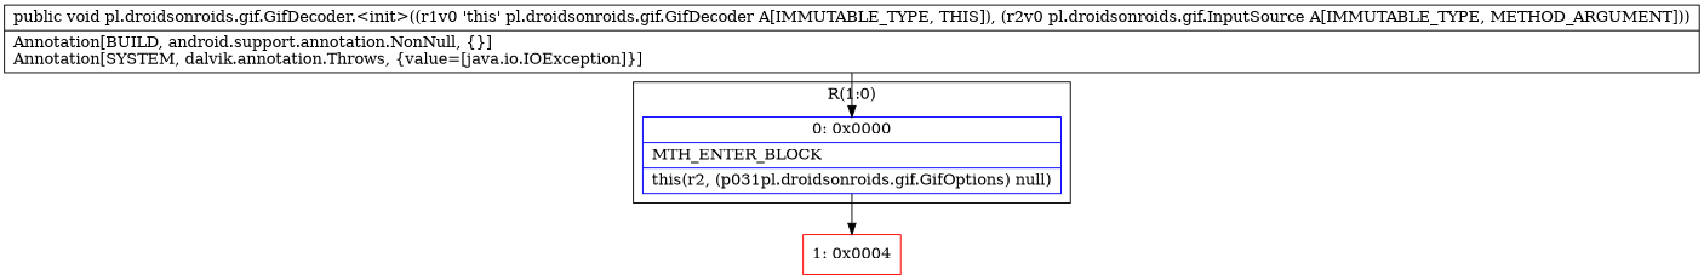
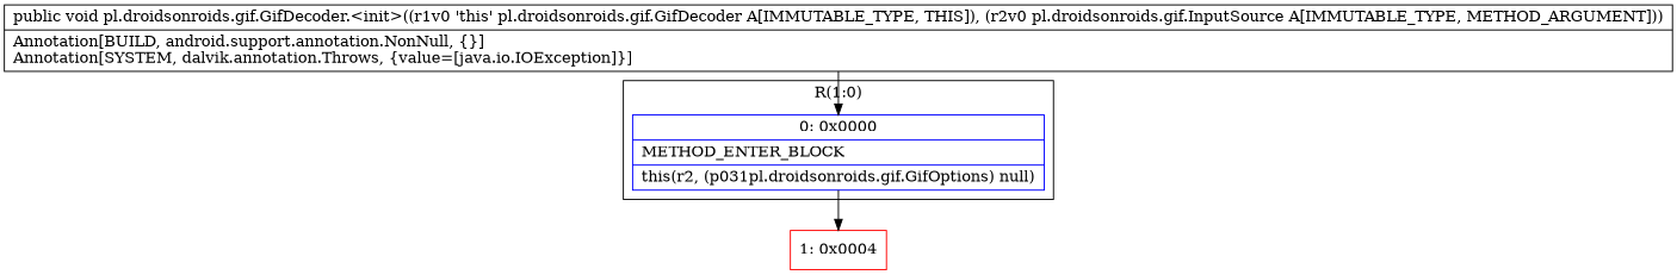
  digraph {
    node [shape=record]
-   n1 [color=blue label="{0\:\ 0x0000|MTH_ENTER_BLOCK\l|this(r2, (p031pl.droidsonroids.gif.GifOptions) null)\l}"]
+   n1 [color=blue label="{0\:\ 0x0000|METHOD_ENTER_BLOCK\l|this(r2, (p031pl.droidsonroids.gif.GifOptions) null)\l}"]
    n2 [color=red label="{1\:\ 0x0004}"]
    n3 [label="{public void pl.droidsonroids.gif.GifDecoder.\<init\>((r1v0 'this' pl.droidsonroids.gif.GifDecoder A[IMMUTABLE_TYPE, THIS]), (r2v0 pl.droidsonroids.gif.InputSource A[IMMUTABLE_TYPE, METHOD_ARGUMENT]))  | Annotation[BUILD, android.support.annotation.NonNull, \{\}]\lAnnotation[SYSTEM, dalvik.annotation.Throws, \{value=[java.io.IOException]\}]\l}"]
    subgraph cluster_1 {
      label="R(1:0)"
      n1
    }
    n1 -> n2
    n3 -> n1
  }
